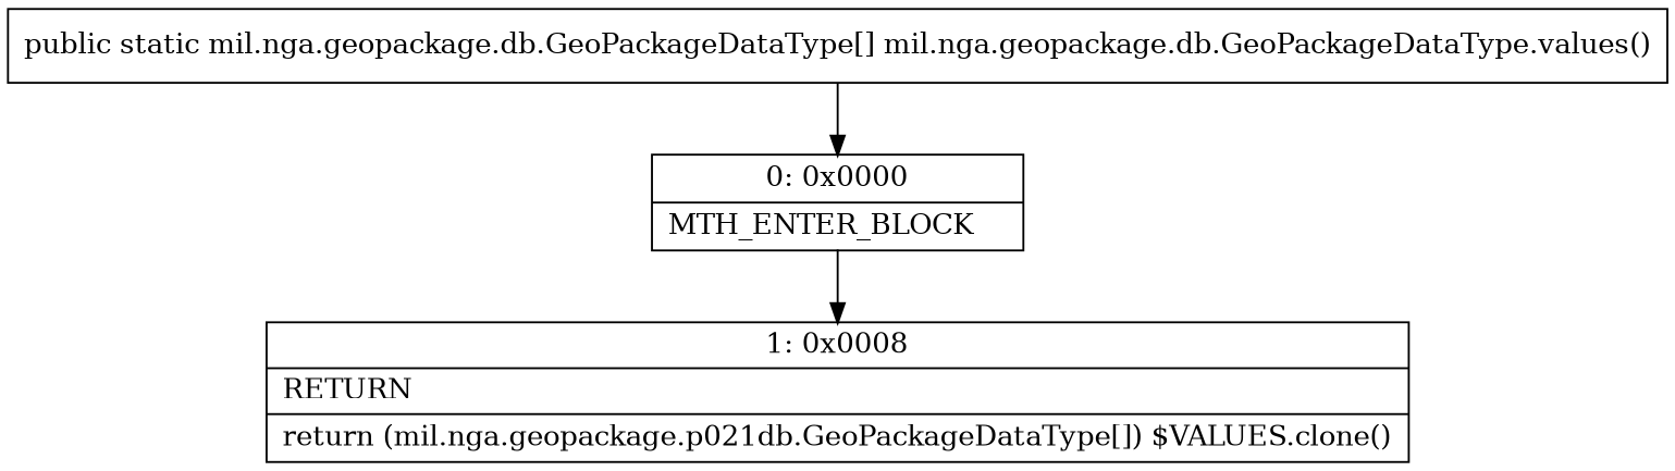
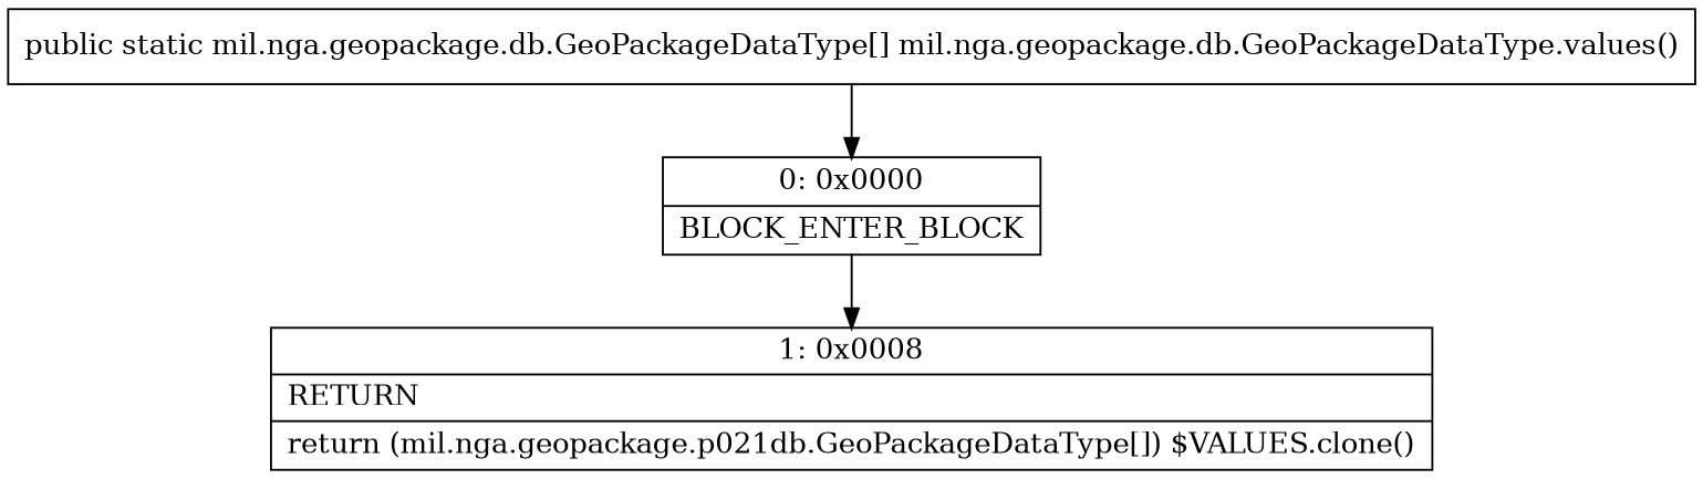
  digraph {
    node [shape=record]
-   n1 [label="{0\:\ 0x0000|MTH_ENTER_BLOCK\l}"]
+   n1 [label="{0\:\ 0x0000|BLOCK_ENTER_BLOCK\l}"]
    n2 [label="{1\:\ 0x0008|RETURN\l|return (mil.nga.geopackage.p021db.GeoPackageDataType[]) $VALUES.clone()\l}"]
    n3 [label="{public static mil.nga.geopackage.db.GeoPackageDataType[] mil.nga.geopackage.db.GeoPackageDataType.values() }"]
    n1 -> n2
    n3 -> n1
  }
